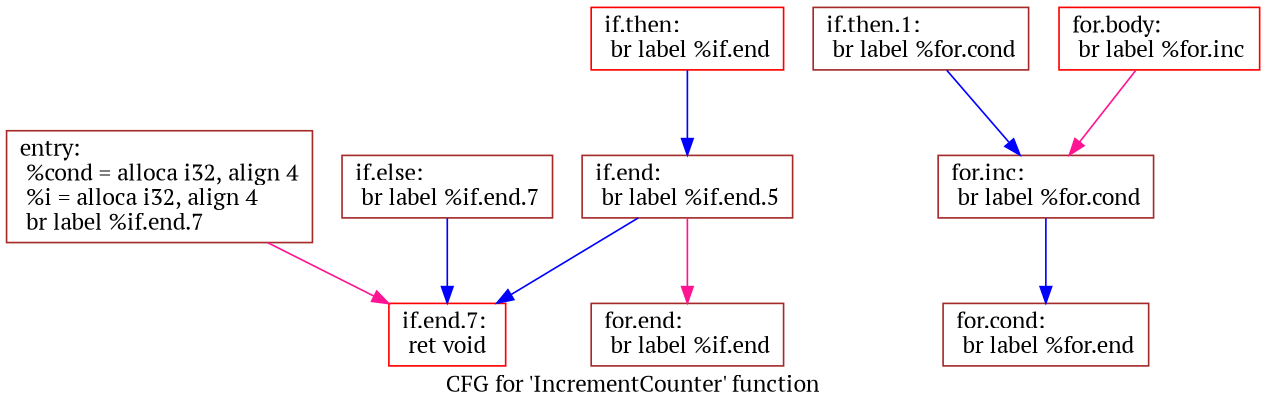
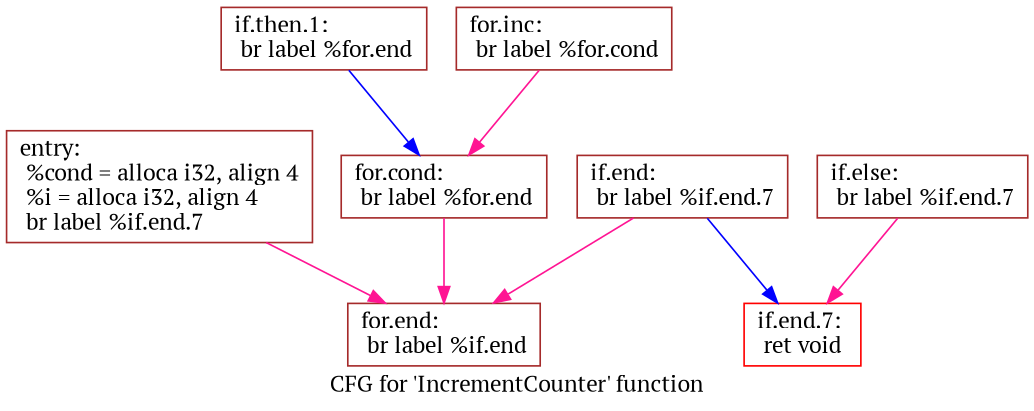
  digraph {
    fontname="PT Serif"
    label="CFG for 'IncrementCounter' function"
    node [color=brown fontname="PT Serif" shape=record]
    edge [color=blue fontname="PT Serif"]
    n1 [label="{entry:\l  %cond = alloca i32, align 4\l  %i = alloca i32, align 4\l  br label %if.end.7\l}"]
    n2 [color=red label="{if.end.7:                                         \l  ret void\l}"]
-   n3 [color=red label="{if.then:                                          \l  br label %if.end\l}"]
-   n4 [label="{if.end:                                           \l  br label %if.end.5\l}"]
+   n4 [label="{if.end:                                           \l  br label %if.end.7\l}"]
    n5 [label="{for.end:                                          \l  br label %if.end\l}"]
-   n6 [label="{if.then.1:                                        \l  br label %for.cond\l}"]
+   n6 [label="{if.then.1:                                        \l  br label %for.end\l}"]
    n7 [label="{for.cond:                                         \l  br label %for.end\l}"]
-   n8 [color=red label="{for.body:                                         \l  br label %for.inc\l}"]
    n9 [label="{for.inc:                                          \l  br label %for.cond\l}"]
    n10 [label="{if.else:                                          \l  br label %if.end.7\l}"]
-   n1 -> n2 [color=deeppink]
-   n3 -> n4
+   n1 -> n5 [color=deeppink]
    n4 -> n2
    n4 -> n5 [color=deeppink]
-   n6 -> n9
-   n8 -> n9 [color=deeppink]
-   n9 -> n7
-   n10 -> n2
+   n6 -> n7
+   n7 -> n5 [color=deeppink]
+   n9 -> n7 [color=deeppink]
+   n10 -> n2 [color=deeppink]
  }
